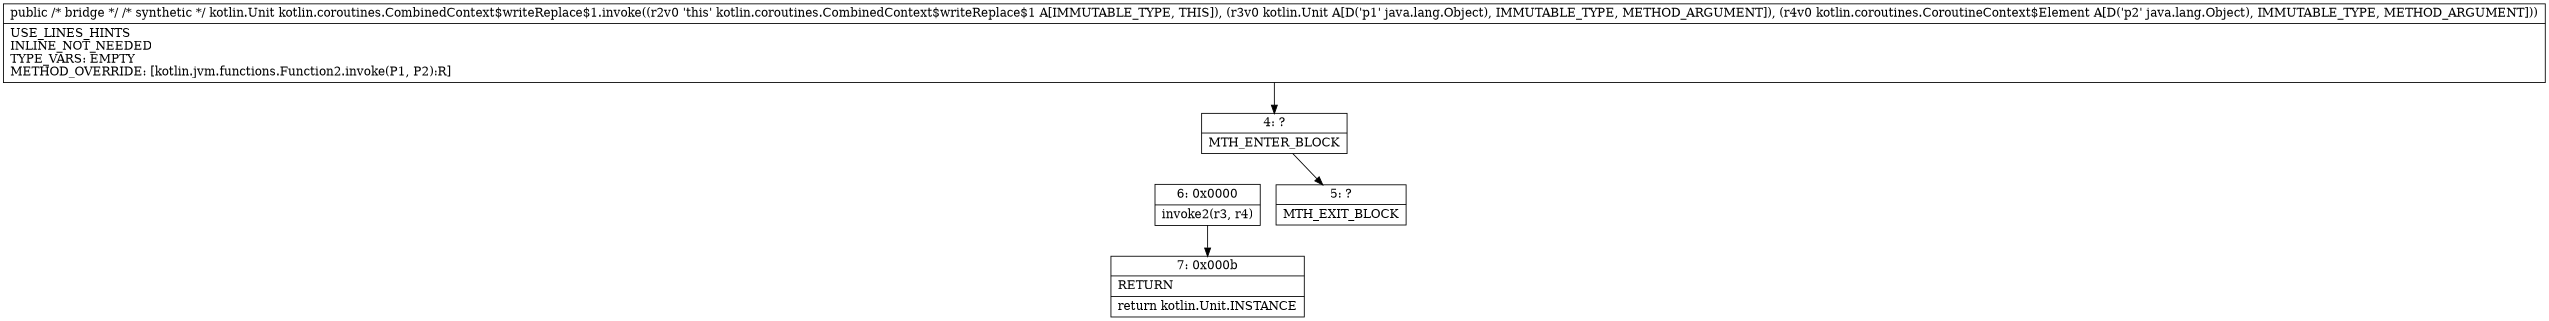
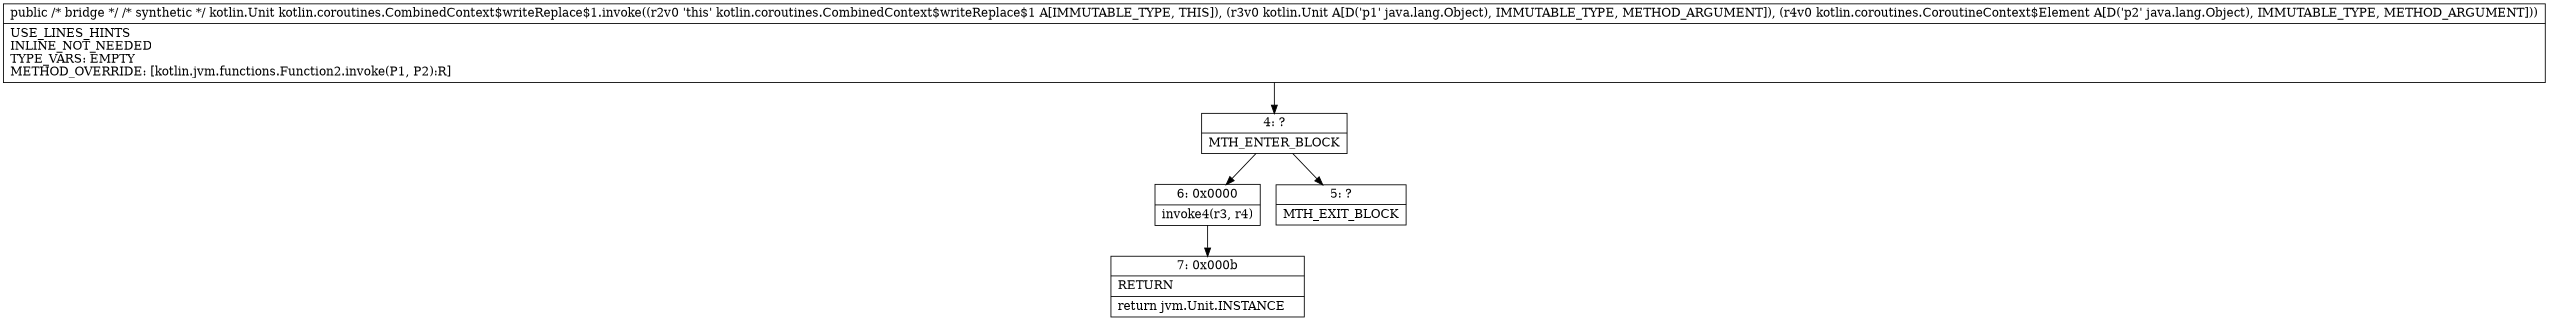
  digraph {
    node [shape=record]
    n1 [label="{4\:\ ?|MTH_ENTER_BLOCK\l}"]
-   n2 [label="{6\:\ 0x0000|invoke2(r3, r4)\l}"]
+   n2 [label="{6\:\ 0x0000|invoke4(r3, r4)\l}"]
    n3 [label="{5\:\ ?|MTH_EXIT_BLOCK\l}"]
-   n4 [label="{7\:\ 0x000b|RETURN\l|return kotlin.Unit.INSTANCE\l}"]
+   n4 [label="{7\:\ 0x000b|RETURN\l|return jvm.Unit.INSTANCE\l}"]
    n5 [label="{public \/* bridge *\/ \/* synthetic *\/ kotlin.Unit kotlin.coroutines.CombinedContext$writeReplace$1.invoke((r2v0 'this' kotlin.coroutines.CombinedContext$writeReplace$1 A[IMMUTABLE_TYPE, THIS]), (r3v0 kotlin.Unit A[D('p1' java.lang.Object), IMMUTABLE_TYPE, METHOD_ARGUMENT]), (r4v0 kotlin.coroutines.CoroutineContext$Element A[D('p2' java.lang.Object), IMMUTABLE_TYPE, METHOD_ARGUMENT]))  | USE_LINES_HINTS\lINLINE_NOT_NEEDED\lTYPE_VARS: EMPTY\lMETHOD_OVERRIDE: [kotlin.jvm.functions.Function2.invoke(P1, P2):R]\l}"]
+   n1 -> n2
    n1 -> n3
    n2 -> n4
    n5 -> n1
  }
